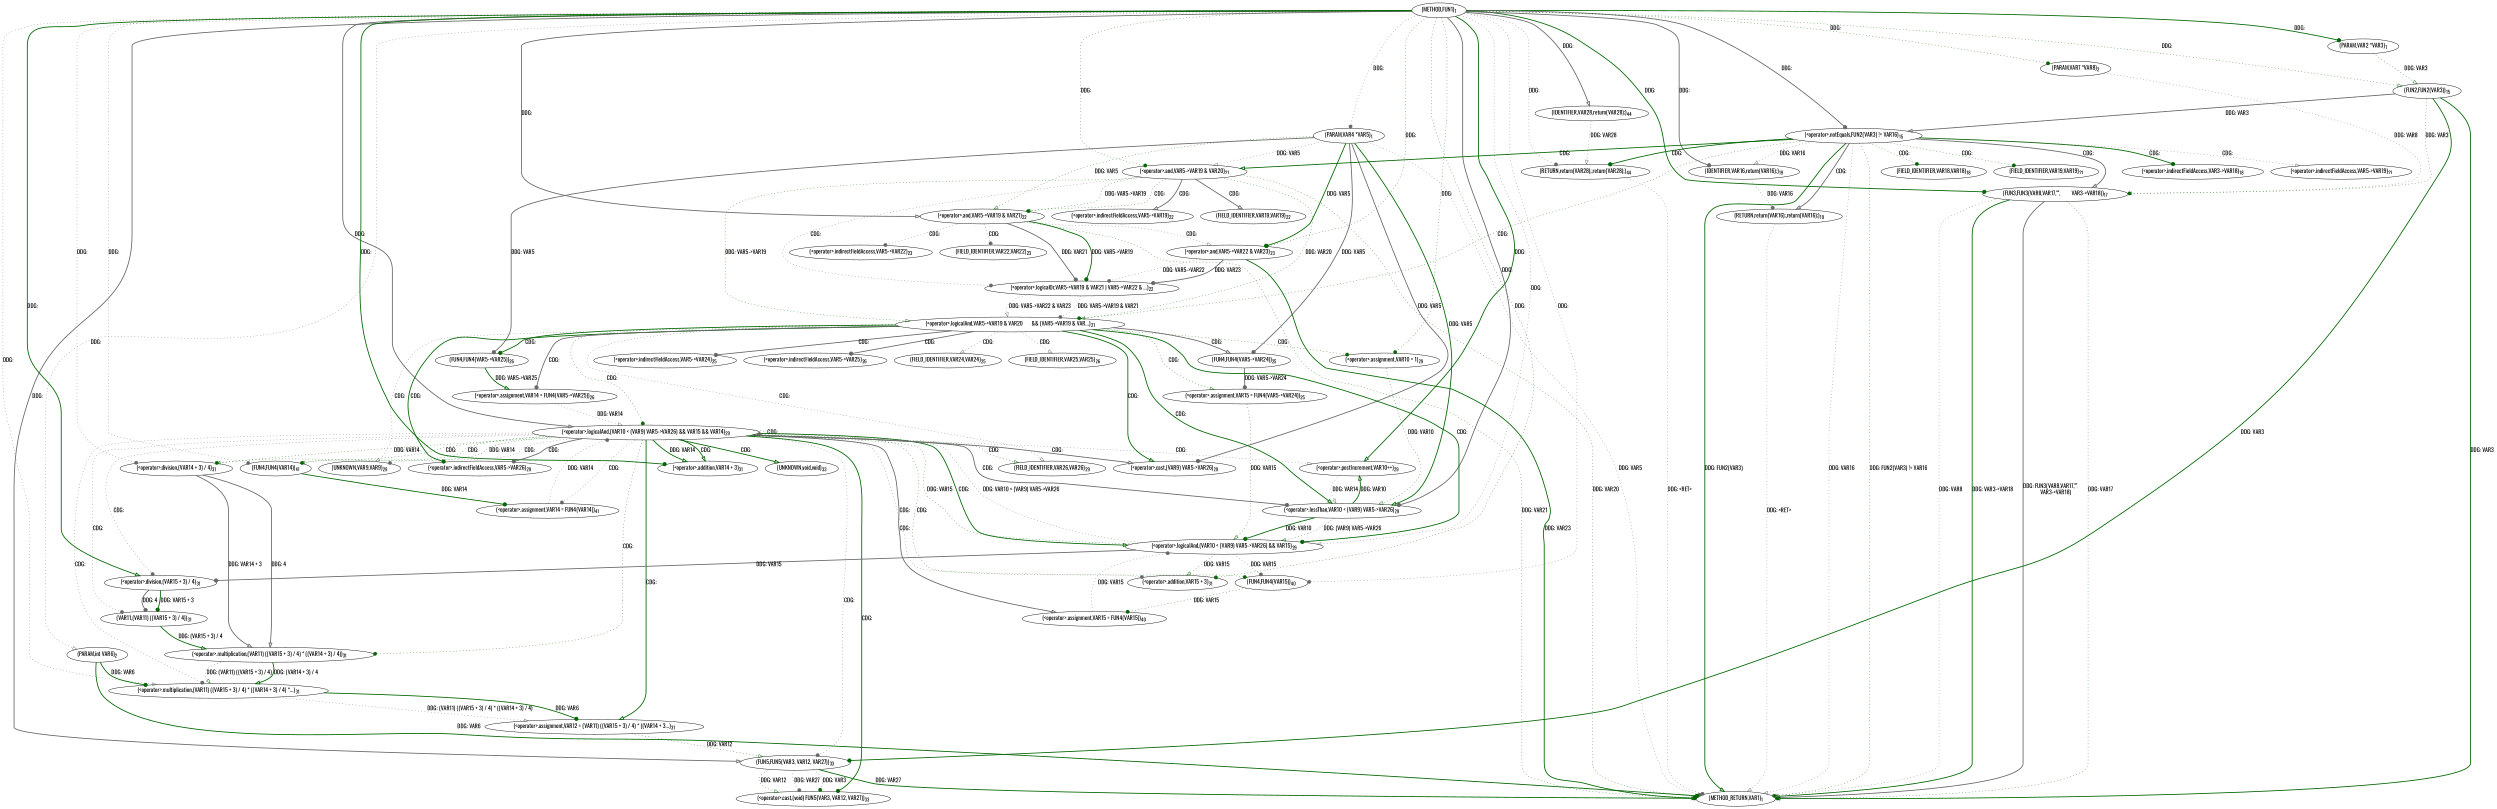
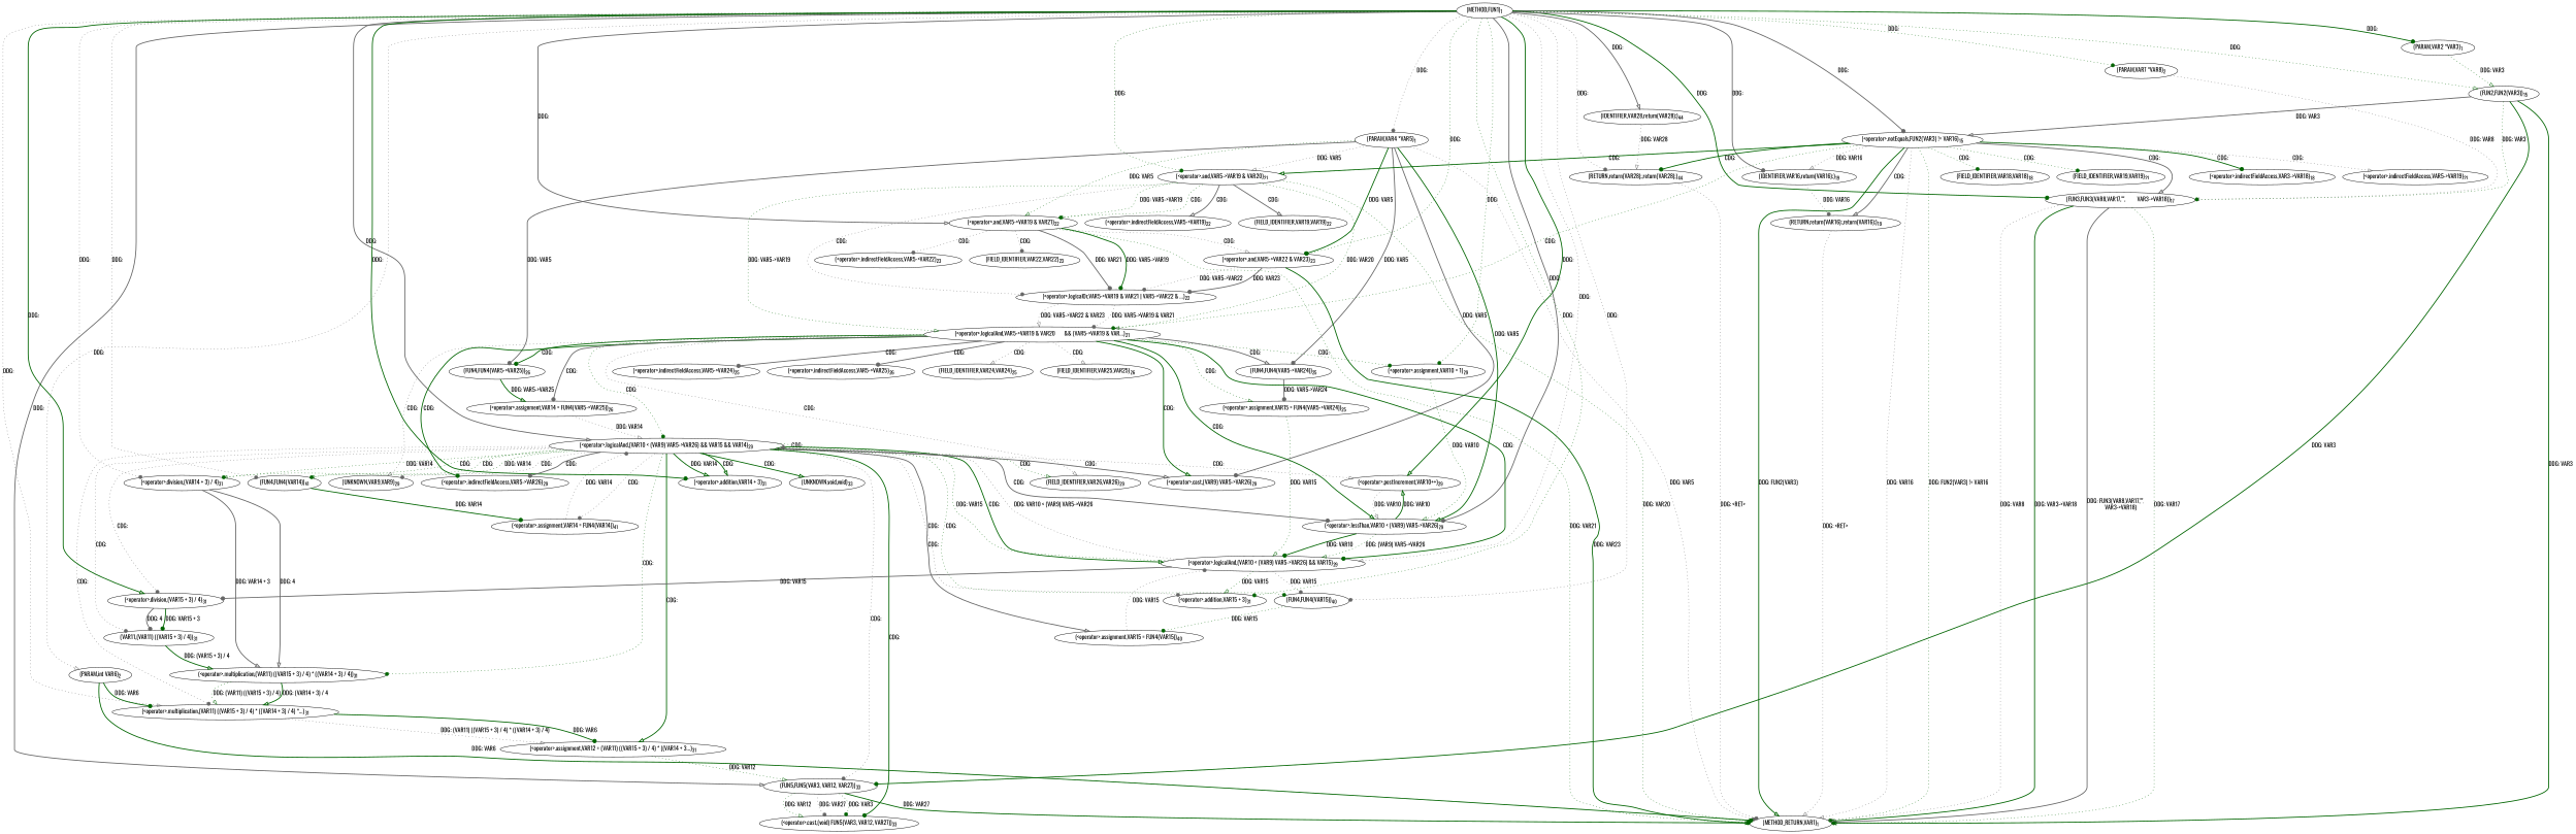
  digraph {
    fontname=Oswald
    node [fontname=Oswald]
    edge [arrowhead=dot color=darkgreen fontname=Oswald style=dotted]
    n1 [label=<(METHOD,FUN1)<SUB>1</SUB>>]
    n2 [label=<(PARAM,VAR2 *VAR3)<SUB>1</SUB>>]
    n3 [label=<(PARAM,VAR4 *VAR5)<SUB>1</SUB>>]
    n4 [label=<(PARAM,int VAR6)<SUB>2</SUB>>]
    n5 [label=<(PARAM,VAR7 *VAR8)<SUB>2</SUB>>]
    n6 [label=<(RETURN,return(VAR28);,return(VAR28);)<SUB>44</SUB>>]
    n7 [label=<(&lt;operator&gt;.notEquals,FUN2(VAR3) != VAR16)<SUB>15</SUB>>]
    n8 [label=<(IDENTIFIER,VAR28,return(VAR28);)<SUB>44</SUB>>]
    n9 [label=<(FUN3,FUN3(VAR8,VAR17,&quot;&quot;,         VAR3-&gt;VAR18))<SUB>17</SUB>>]
    n10 [label=<(FUN2,FUN2(VAR3))<SUB>15</SUB>>]
    n11 [label=<(IDENTIFIER,VAR16,return(VAR16);)<SUB>19</SUB>>]
    n12 [label=<(&lt;operator&gt;.and,VAR5-&gt;VAR19 &amp; VAR20)<SUB>21</SUB>>]
    n13 [label=<(&lt;operator&gt;.logicalAnd,(VAR10 &lt; (VAR9) VAR5-&gt;VAR26) &amp;&amp; VAR15 &amp;&amp; VAR14)<SUB>29</SUB>>]
    n14 [label=<(&lt;operator&gt;.postIncrement,VAR10++)<SUB>29</SUB>>]
    n15 [label=<(&lt;operator&gt;.and,VAR5-&gt;VAR19 &amp; VAR21)<SUB>22</SUB>>]
    n16 [label=<(&lt;operator&gt;.and,VAR5-&gt;VAR22 &amp; VAR23)<SUB>23</SUB>>]
    n17 [label=<(&lt;operator&gt;.assignment,VAR10 = 1)<SUB>29</SUB>>]
    n18 [label=<(&lt;operator&gt;.logicalAnd,(VAR10 &lt; (VAR9) VAR5-&gt;VAR26) &amp;&amp; VAR15)<SUB>29</SUB>>]
    n19 [label=<(&lt;operator&gt;.lessThan,VAR10 &lt; (VAR9) VAR5-&gt;VAR26)<SUB>29</SUB>>]
    n20 [label=<(&lt;operator&gt;.multiplication,(VAR11) ((VAR15 + 3) / 4) * ((VAR14 + 3) / 4) *...)<SUB>31</SUB>>]
    n21 [label=<(FUN5,FUN5(VAR3, VAR12, VAR27))<SUB>33</SUB>>]
    n22 [label=<(FUN4,FUN4(VAR15))<SUB>40</SUB>>]
    n23 [label=<(FUN4,FUN4(VAR14))<SUB>41</SUB>>]
    n24 [label=<(&lt;operator&gt;.division,(VAR14 + 3) / 4)<SUB>31</SUB>>]
    n25 [label=<(&lt;operator&gt;.division,(VAR15 + 3) / 4)<SUB>31</SUB>>]
    n26 [label=<(&lt;operator&gt;.addition,VAR14 + 3)<SUB>31</SUB>>]
    n27 [label=<(&lt;operator&gt;.addition,VAR15 + 3)<SUB>31</SUB>>]
    n28 [label=<(METHOD_RETURN,VAR1)<SUB>1</SUB>>]
    n29 [label=<(FUN4,FUN4(VAR5-&gt;VAR24))<SUB>25</SUB>>]
    n30 [label=<(FUN4,FUN4(VAR5-&gt;VAR25))<SUB>26</SUB>>]
    n31 [label=<(&lt;operator&gt;.cast,(VAR9) VAR5-&gt;VAR26)<SUB>29</SUB>>]
    n32 [label=<(&lt;operator&gt;.logicalAnd,VAR5-&gt;VAR19 &amp; VAR20       &amp;&amp; (VAR5-&gt;VAR19 &amp; VAR...)<SUB>21</SUB>>]
    n33 [label=<(RETURN,return(VAR16);,return(VAR16);)<SUB>19</SUB>>]
    n34 [label=<(&lt;operator&gt;.indirectFieldAccess,VAR3-&gt;VAR18)<SUB>18</SUB>>]
    n35 [label=<(&lt;operator&gt;.indirectFieldAccess,VAR5-&gt;VAR19)<SUB>21</SUB>>]
    n36 [label=<(FIELD_IDENTIFIER,VAR18,VAR18)<SUB>18</SUB>>]
    n37 [label=<(FIELD_IDENTIFIER,VAR19,VAR19)<SUB>21</SUB>>]
    n38 [label=<(&lt;operator&gt;.logicalOr,VAR5-&gt;VAR19 &amp; VAR21 | VAR5-&gt;VAR22 &amp; ...)<SUB>22</SUB>>]
    n39 [label=<(&lt;operator&gt;.indirectFieldAccess,VAR5-&gt;VAR19)<SUB>22</SUB>>]
    n40 [label=<(FIELD_IDENTIFIER,VAR19,VAR19)<SUB>22</SUB>>]
    n41 [label=<(UNKNOWN,VAR9,VAR9)<SUB>29</SUB>>]
    n42 [label=<(&lt;operator&gt;.indirectFieldAccess,VAR5-&gt;VAR26)<SUB>29</SUB>>]
    n43 [label=<(FIELD_IDENTIFIER,VAR26,VAR26)<SUB>29</SUB>>]
    n44 [label=<(&lt;operator&gt;.assignment,VAR12 = (VAR11) ((VAR15 + 3) / 4) * ((VAR14 + 3...)<SUB>31</SUB>>]
    n45 [label=<(&lt;operator&gt;.cast,(void) FUN5(VAR3, VAR12, VAR27))<SUB>33</SUB>>]
    n46 [label=<(&lt;operator&gt;.assignment,VAR15 = FUN4(VAR15))<SUB>40</SUB>>]
    n47 [label=<(&lt;operator&gt;.assignment,VAR14 = FUN4(VAR14))<SUB>41</SUB>>]
    n48 [label=<(&lt;operator&gt;.multiplication,(VAR11) ((VAR15 + 3) / 4) * ((VAR14 + 3) / 4))<SUB>31</SUB>>]
    n49 [label=<(VAR11,(VAR11) ((VAR15 + 3) / 4))<SUB>31</SUB>>]
    n50 [label=<(UNKNOWN,void,void)<SUB>33</SUB>>]
    n51 [label=<(&lt;operator&gt;.indirectFieldAccess,VAR5-&gt;VAR22)<SUB>23</SUB>>]
    n52 [label=<(FIELD_IDENTIFIER,VAR22,VAR22)<SUB>23</SUB>>]
    n53 [label=<(&lt;operator&gt;.assignment,VAR15 = FUN4(VAR5-&gt;VAR24))<SUB>25</SUB>>]
    n54 [label=<(&lt;operator&gt;.assignment,VAR14 = FUN4(VAR5-&gt;VAR25))<SUB>26</SUB>>]
    n55 [label=<(&lt;operator&gt;.indirectFieldAccess,VAR5-&gt;VAR24)<SUB>25</SUB>>]
    n56 [label=<(&lt;operator&gt;.indirectFieldAccess,VAR5-&gt;VAR25)<SUB>26</SUB>>]
    n57 [label=<(FIELD_IDENTIFIER,VAR24,VAR24)<SUB>25</SUB>>]
    n58 [label=<(FIELD_IDENTIFIER,VAR25,VAR25)<SUB>26</SUB>>]
    n1 -> n2 [label="DDG: " style=bold]
    n1 -> n3 [color=gray40 label="DDG: "]
    n1 -> n4 [arrowhead=onormal color=gray40 label="DDG: "]
    n1 -> n5 [label="DDG: "]
    n1 -> n6 [color=gray40 label="DDG: "]
    n1 -> n7 [color=gray40 label="DDG: " style=bold]
    n1 -> n8 [arrowhead=onormal color=gray40 label="DDG: " style=bold]
    n1 -> n9 [label="DDG: " style=bold]
    n1 -> n10 [arrowhead=onormal label="DDG: "]
    n1 -> n11 [color=gray40 label="DDG: " style=bold]
    n1 -> n12 [label="DDG: "]
    n1 -> n13 [arrowhead=onormal color=gray40 label="DDG: " style=bold]
    n1 -> n14 [arrowhead=onormal label="DDG: " style=bold]
    n1 -> n15 [arrowhead=onormal color=gray40 label="DDG: " style=bold]
    n1 -> n16 [label="DDG: "]
    n1 -> n17 [label="DDG: "]
    n1 -> n18 [arrowhead=onormal color=gray40 label="DDG: "]
    n1 -> n19 [color=gray40 label="DDG: " style=bold]
    n1 -> n20 [arrowhead=onormal color=gray40 label="DDG: "]
    n1 -> n21 [arrowhead=onormal color=gray40 label="DDG: " style=bold]
    n1 -> n22 [color=gray40 label="DDG: "]
    n1 -> n23 [color=gray40 label="DDG: "]
    n1 -> n24 [color=gray40 label="DDG: "]
    n1 -> n25 [arrowhead=onormal label="DDG: " style=bold]
    n1 -> n26 [label="DDG: " style=bold]
    n1 -> n27 [label="DDG: "]
    n2 -> n10 [arrowhead=onormal label="DDG: VAR3"]
    n3 -> n12 [arrowhead=onormal color=gray40 label="DDG: VAR5"]
    n3 -> n15 [arrowhead=onormal label="DDG: VAR5"]
    n3 -> n16 [label="DDG: VAR5" style=bold]
    n3 -> n19 [arrowhead=onormal label="DDG: VAR5" style=bold]
    n3 -> n28 [color=gray40 label="DDG: VAR5"]
    n3 -> n29 [color=gray40 label="DDG: VAR5" style=bold]
    n3 -> n30 [color=gray40 label="DDG: VAR5" style=bold]
    n3 -> n31 [color=gray40 label="DDG: VAR5" style=bold]
    n4 -> n20 [label="DDG: VAR6" style=bold]
    n4 -> n28 [label="DDG: VAR6" style=bold]
    n5 -> n9 [arrowhead=onormal color=gray40 label="DDG: VAR8"]
    n6 -> n28 [color=gray40 label="DDG: &lt;RET&gt;"]
    n7 -> n6 [label="CDG: " style=bold]
    n7 -> n9 [arrowhead=onormal color=gray40 label="CDG: " style=bold]
    n7 -> n11 [arrowhead=onormal color=gray40 label="DDG: VAR16"]
    n7 -> n12 [arrowhead=onormal label="CDG: " style=bold]
    n7 -> n28 [arrowhead=onormal label="DDG: FUN2(VAR3)" style=bold]
    n7 -> n28 [arrowhead=onormal color=gray40 label="DDG: VAR16"]
    n7 -> n28 [label="DDG: FUN2(VAR3) != VAR16"]
    n7 -> n32 [label="CDG: "]
    n7 -> n33 [arrowhead=onormal color=gray40 label="CDG: " style=bold]
    n7 -> n34 [label="CDG: " style=bold]
    n7 -> n35 [arrowhead=onormal color=gray40 label="CDG: "]
    n7 -> n36 [label="CDG: "]
    n7 -> n37 [label="CDG: "]
    n8 -> n6 [arrowhead=onormal color=gray40 label="DDG: VAR28"]
    n9 -> n28 [arrowhead=onormal color=gray40 label="DDG: VAR8"]
    n9 -> n28 [arrowhead=onormal label="DDG: VAR3-&gt;VAR18" style=bold]
    n9 -> n28 [arrowhead=onormal color=gray40 label="DDG: FUN3(VAR8,VAR17,&quot;&quot;,\n        VAR3-&gt;VAR18)" style=bold]
    n9 -> n28 [label="DDG: VAR17"]
    n10 -> n7 [arrowhead=onormal color=gray40 label="DDG: VAR3" style=bold]
    n10 -> n9 [label="DDG: VAR3"]
    n10 -> n21 [label="DDG: VAR3" style=bold]
    n10 -> n28 [arrowhead=onormal label="DDG: VAR3" style=bold]
    n11 -> n33 [color=gray40 label="DDG: VAR16"]
    n12 -> n15 [label="DDG: VAR5-&gt;VAR19"]
    n12 -> n15 [arrowhead=onormal label="CDG: "]
    n12 -> n28 [label="DDG: VAR20"]
    n12 -> n32 [arrowhead=onormal label="DDG: VAR5-&gt;VAR19"]
    n12 -> n32 [arrowhead=onormal label="DDG: VAR20"]
    n12 -> n38 [color=gray40 label="CDG: "]
    n12 -> n39 [arrowhead=onormal color=gray40 label="CDG: " style=bold]
    n12 -> n40 [arrowhead=onormal color=gray40 label="CDG: " style=bold]
    n13 -> n13 [arrowhead=onormal label="CDG: "]
    n13 -> n14 [arrowhead=onormal color=gray40 label="CDG: "]
    n13 -> n18 [arrowhead=onormal label="CDG: " style=bold]
    n13 -> n19 [color=gray40 label="CDG: " style=bold]
    n13 -> n20 [color=gray40 label="CDG: "]
    n13 -> n21 [color=gray40 label="CDG: "]
    n13 -> n22 [label="CDG: "]
    n13 -> n23 [arrowhead=onormal label="DDG: VAR14"]
    n13 -> n23 [label="CDG: "]
    n13 -> n24 [arrowhead=onormal label="DDG: VAR14"]
    n13 -> n24 [label="CDG: "]
    n13 -> n25 [color=gray40 label="CDG: "]
    n13 -> n26 [arrowhead=onormal label="DDG: VAR14" style=bold]
    n13 -> n26 [arrowhead=onormal label="CDG: " style=bold]
    n13 -> n27 [color=gray40 label="CDG: "]
    n13 -> n31 [arrowhead=onormal color=gray40 label="CDG: " style=bold]
    n13 -> n41 [color=gray40 label="CDG: "]
    n13 -> n42 [color=gray40 label="CDG: " style=bold]
    n13 -> n43 [arrowhead=onormal label="CDG: "]
    n13 -> n44 [arrowhead=onormal label="CDG: " style=bold]
    n13 -> n45 [label="CDG: " style=bold]
    n13 -> n46 [arrowhead=onormal color=gray40 label="CDG: " style=bold]
    n13 -> n47 [color=gray40 label="CDG: "]
    n13 -> n48 [label="CDG: "]
    n13 -> n49 [color=gray40 label="CDG: "]
    n13 -> n50 [arrowhead=onormal label="CDG: " style=bold]
-   n14 -> n19 [arrowhead=onormal color=gray40 label="DDG: VAR14"]
+   n14 -> n19 [arrowhead=onormal color=gray40 label="DDG: VAR10"]
    n15 -> n16 [arrowhead=onormal color=gray40 label="CDG: "]
    n15 -> n28 [label="DDG: VAR21"]
    n15 -> n38 [label="DDG: VAR5-&gt;VAR19" style=bold]
    n15 -> n38 [color=gray40 label="DDG: VAR21" style=bold]
    n15 -> n51 [color=gray40 label="CDG: "]
    n15 -> n52 [color=gray40 label="CDG: "]
    n16 -> n28 [label="DDG: VAR23" style=bold]
    n16 -> n38 [color=gray40 label="DDG: VAR5-&gt;VAR22"]
    n16 -> n38 [color=gray40 label="DDG: VAR23" style=bold]
    n17 -> n19 [arrowhead=onormal label="DDG: VAR10"]
    n18 -> n13 [color=gray40 label="DDG: VAR10 &lt; (VAR9) VAR5-&gt;VAR26"]
    n18 -> n13 [arrowhead=onormal label="DDG: VAR15"]
    n18 -> n22 [color=gray40 label="DDG: VAR15"]
    n18 -> n25 [color=gray40 label="DDG: VAR15" style=bold]
    n18 -> n27 [arrowhead=onormal label="DDG: VAR15"]
    n19 -> n14 [arrowhead=onormal label="DDG: VAR10" style=bold]
    n19 -> n18 [label="DDG: VAR10" style=bold]
    n19 -> n18 [arrowhead=onormal label="DDG: (VAR9) VAR5-&gt;VAR26"]
    n20 -> n44 [arrowhead=onormal color=gray40 label="DDG: (VAR11) ((VAR15 + 3) / 4) * ((VAR14 + 3) / 4)"]
    n20 -> n44 [label="DDG: VAR6" style=bold]
    n21 -> n28 [arrowhead=onormal label="DDG: VAR27" style=bold]
    n21 -> n45 [label="DDG: VAR3"]
    n21 -> n45 [arrowhead=onormal label="DDG: VAR12"]
    n21 -> n45 [color=gray40 label="DDG: VAR27"]
    n22 -> n46 [label="DDG: VAR15"]
    n23 -> n47 [label="DDG: VAR14" style=bold]
    n24 -> n48 [arrowhead=onormal color=gray40 label="DDG: VAR14 + 3" style=bold]
    n24 -> n48 [arrowhead=onormal color=gray40 label="DDG: 4" style=bold]
    n25 -> n49 [label="DDG: VAR15 + 3" style=bold]
    n25 -> n49 [color=gray40 label="DDG: 4" style=bold]
    n29 -> n53 [color=gray40 label="DDG: VAR5-&gt;VAR24" style=bold]
    n30 -> n54 [arrowhead=onormal label="DDG: VAR5-&gt;VAR25" style=bold]
    n32 -> n13 [label="CDG: "]
    n32 -> n17 [label="CDG: "]
    n32 -> n18 [label="CDG: " style=bold]
    n32 -> n19 [arrowhead=onormal label="CDG: " style=bold]
    n32 -> n29 [arrowhead=onormal color=gray40 label="CDG: " style=bold]
    n32 -> n30 [label="CDG: " style=bold]
    n32 -> n31 [arrowhead=onormal label="CDG: " style=bold]
    n32 -> n41 [arrowhead=onormal color=gray40 label="CDG: "]
    n32 -> n42 [label="CDG: " style=bold]
    n32 -> n43 [arrowhead=onormal color=gray40 label="CDG: "]
    n32 -> n53 [arrowhead=onormal label="CDG: "]
    n32 -> n54 [color=gray40 label="CDG: " style=bold]
    n32 -> n55 [color=gray40 label="CDG: " style=bold]
    n32 -> n56 [color=gray40 label="CDG: " style=bold]
    n32 -> n57 [arrowhead=onormal color=gray40 label="CDG: "]
    n32 -> n58 [arrowhead=onormal color=gray40 label="CDG: "]
    n33 -> n28 [arrowhead=onormal color=gray40 label="DDG: &lt;RET&gt;"]
    n38 -> n32 [color=gray40 label="DDG: VAR5-&gt;VAR19 &amp; VAR21"]
    n38 -> n32 [arrowhead=onormal color=gray40 label="DDG: VAR5-&gt;VAR22 &amp; VAR23"]
    n44 -> n21 [arrowhead=onormal label="DDG: VAR12"]
    n46 -> n18 [color=gray40 label="DDG: VAR15"]
    n47 -> n13 [color=gray40 label="DDG: VAR14"]
    n48 -> n20 [arrowhead=onormal label="DDG: (VAR11) ((VAR15 + 3) / 4)"]
    n48 -> n20 [arrowhead=onormal label="DDG: (VAR14 + 3) / 4" style=bold]
    n49 -> n48 [arrowhead=onormal label="DDG: (VAR15 + 3) / 4" style=bold]
    n53 -> n18 [arrowhead=onormal label="DDG: VAR15"]
    n54 -> n13 [arrowhead=onormal color=gray40 label="DDG: VAR14"]
  }
